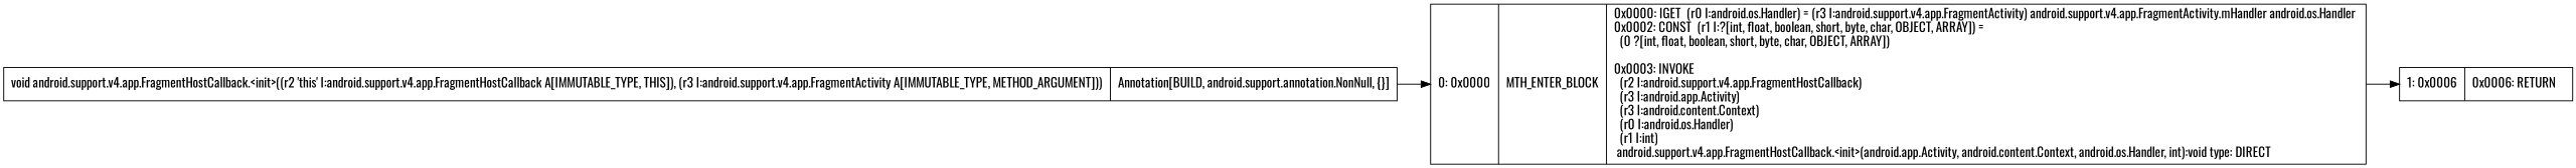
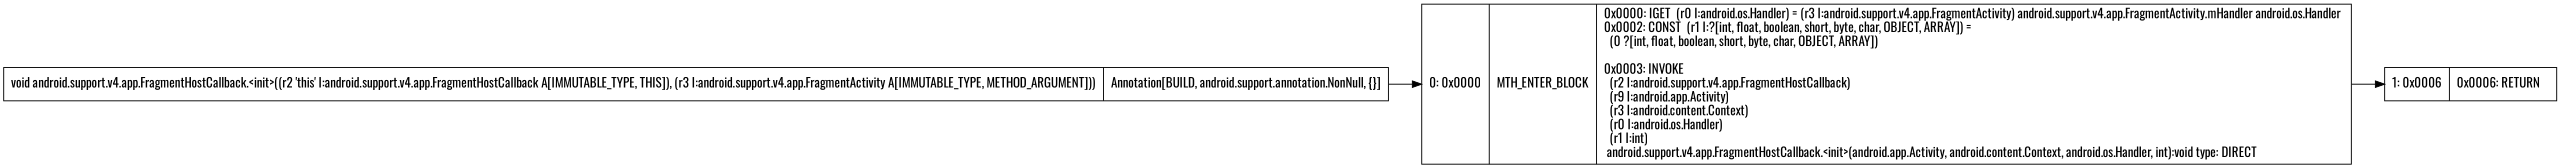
  digraph {
    rankdir=LR
    fontname=Oswald
    node [shape=record fontname=Oswald]
    edge [fontname=Oswald]
-   n1 [label="{0\:\ 0x0000|MTH_ENTER_BLOCK\l|0x0000: IGET  (r0 I:android.os.Handler) = (r3 I:android.support.v4.app.FragmentActivity) android.support.v4.app.FragmentActivity.mHandler android.os.Handler \l0x0002: CONST  (r1 I:?[int, float, boolean, short, byte, char, OBJECT, ARRAY]) = \l  (0 ?[int, float, boolean, short, byte, char, OBJECT, ARRAY])\l \l0x0003: INVOKE  \l  (r2 I:android.support.v4.app.FragmentHostCallback)\l  (r3 I:android.app.Activity)\l  (r3 I:android.content.Context)\l  (r0 I:android.os.Handler)\l  (r1 I:int)\l android.support.v4.app.FragmentHostCallback.\<init\>(android.app.Activity, android.content.Context, android.os.Handler, int):void type: DIRECT \l}"]
+   n1 [label="{0\:\ 0x0000|MTH_ENTER_BLOCK\l|0x0000: IGET  (r0 I:android.os.Handler) = (r3 I:android.support.v4.app.FragmentActivity) android.support.v4.app.FragmentActivity.mHandler android.os.Handler \l0x0002: CONST  (r1 I:?[int, float, boolean, short, byte, char, OBJECT, ARRAY]) = \l  (0 ?[int, float, boolean, short, byte, char, OBJECT, ARRAY])\l \l0x0003: INVOKE  \l  (r2 I:android.support.v4.app.FragmentHostCallback)\l  (r9 I:android.app.Activity)\l  (r3 I:android.content.Context)\l  (r0 I:android.os.Handler)\l  (r1 I:int)\l android.support.v4.app.FragmentHostCallback.\<init\>(android.app.Activity, android.content.Context, android.os.Handler, int):void type: DIRECT \l}"]
    n2 [label="{1\:\ 0x0006|0x0006: RETURN   \l}"]
    n3 [label="{void android.support.v4.app.FragmentHostCallback.\<init\>((r2 'this' I:android.support.v4.app.FragmentHostCallback A[IMMUTABLE_TYPE, THIS]), (r3 I:android.support.v4.app.FragmentActivity A[IMMUTABLE_TYPE, METHOD_ARGUMENT]))  | Annotation[BUILD, android.support.annotation.NonNull, \{\}]\l}"]
    n1 -> n2
    n3 -> n1
  }
